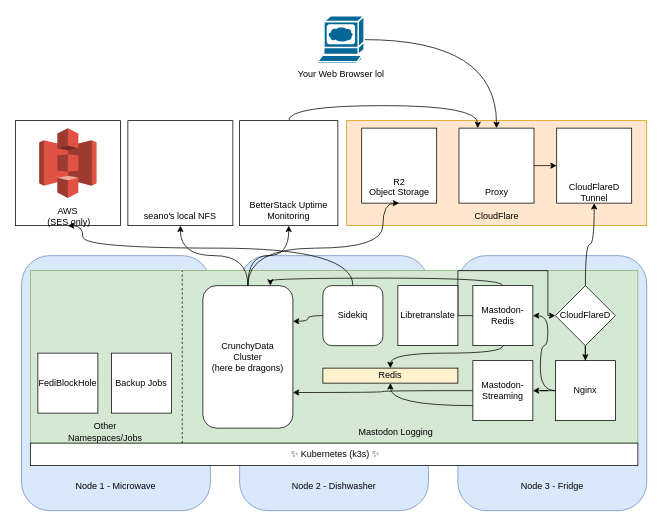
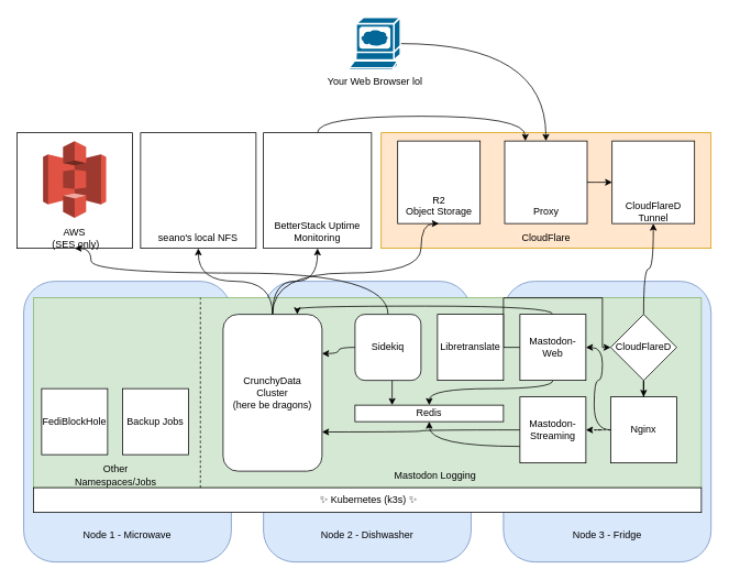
  <mxCell id="0" />
  <mxCell id="1" parent="0" />
  <mxCell id="2" value="&lt;div&gt;&lt;br&gt;&lt;/div&gt;&lt;div&gt;&lt;br&gt;&lt;/div&gt;&lt;div&gt;&lt;br&gt;&lt;/div&gt;&lt;div&gt;&lt;br&gt;&lt;/div&gt;&lt;div&gt;&lt;br&gt;&lt;/div&gt;&lt;div&gt;&lt;br&gt;&lt;/div&gt;&lt;div&gt;&lt;br&gt;&lt;/div&gt;&lt;div&gt;&lt;br&gt;&lt;/div&gt;&lt;div&gt;&lt;br&gt;&lt;/div&gt;&lt;div&gt;&lt;br&gt;&lt;/div&gt;&lt;div&gt;&lt;br&gt;&lt;/div&gt;&lt;div&gt;&lt;br&gt;&lt;/div&gt;&lt;div&gt;&lt;br&gt;&lt;/div&gt;&lt;div&gt;&lt;br&gt;&lt;/div&gt;&lt;div&gt;&lt;br&gt;&lt;/div&gt;&lt;div&gt;&lt;br&gt;&lt;/div&gt;&lt;div&gt;&lt;br&gt;&lt;/div&gt;&lt;div&gt;&lt;br&gt;&lt;/div&gt;&lt;div&gt;&lt;br&gt;&lt;/div&gt;&lt;div&gt;Node 2 - Dishwasher&lt;br&gt;&lt;/div&gt;" style="rounded=1;whiteSpace=wrap;html=1;fillColor=#dae8fc;strokeColor=#6c8ebf;" vertex="1" parent="1"><mxGeometry x="319" y="340" width="251.75" height="340" as="geometry" /></mxCell>
  <mxCell id="3" value="&lt;div&gt;&lt;br&gt;&lt;/div&gt;&lt;div&gt;&lt;br&gt;&lt;/div&gt;&lt;div&gt;&lt;br&gt;&lt;/div&gt;&lt;div&gt;&lt;br&gt;&lt;/div&gt;&lt;div&gt;&lt;br&gt;&lt;/div&gt;&lt;div&gt;&lt;br&gt;&lt;/div&gt;&lt;div&gt;&lt;br&gt;&lt;/div&gt;&lt;div&gt;&lt;br&gt;&lt;/div&gt;&lt;div&gt;&lt;br&gt;&lt;/div&gt;&lt;div&gt;&lt;br&gt;&lt;/div&gt;&lt;div&gt;&lt;br&gt;&lt;/div&gt;&lt;div&gt;&lt;br&gt;&lt;/div&gt;&lt;div&gt;&lt;br&gt;&lt;/div&gt;&lt;div&gt;&lt;br&gt;&lt;/div&gt;&lt;div&gt;&lt;br&gt;&lt;/div&gt;&lt;div&gt;&lt;br&gt;&lt;/div&gt;&lt;div&gt;&lt;br&gt;&lt;/div&gt;&lt;div&gt;&lt;br&gt;&lt;/div&gt;&lt;div&gt;&lt;br&gt;&lt;/div&gt;&lt;div&gt;Node 3 - Fridge&lt;br&gt;&lt;/div&gt;" style="rounded=1;whiteSpace=wrap;html=1;fillColor=#dae8fc;strokeColor=#6c8ebf;" vertex="1" parent="1"><mxGeometry x="610" y="340" width="251.75" height="340" as="geometry" /></mxCell>
  <mxCell id="4" value="&lt;div&gt;&lt;br&gt;&lt;/div&gt;&lt;div&gt;&lt;br&gt;&lt;/div&gt;&lt;div&gt;&lt;br&gt;&lt;/div&gt;&lt;div&gt;&lt;br&gt;&lt;/div&gt;&lt;div&gt;&lt;br&gt;&lt;/div&gt;&lt;div&gt;&lt;br&gt;&lt;/div&gt;&lt;div&gt;&lt;br&gt;&lt;/div&gt;&lt;div&gt;&lt;br&gt;&lt;/div&gt;&lt;div&gt;&lt;br&gt;&lt;/div&gt;&lt;div&gt;&lt;br&gt;&lt;/div&gt;&lt;div&gt;&lt;br&gt;&lt;/div&gt;&lt;div&gt;&lt;br&gt;&lt;/div&gt;&lt;div&gt;&lt;br&gt;&lt;/div&gt;&lt;div&gt;&lt;br&gt;&lt;/div&gt;&lt;div&gt;&lt;br&gt;&lt;/div&gt;&lt;div&gt;&lt;br&gt;&lt;/div&gt;&lt;div&gt;&lt;br&gt;&lt;/div&gt;&lt;div&gt;&lt;br&gt;&lt;/div&gt;&lt;div&gt;&lt;br&gt;&lt;/div&gt;&lt;div&gt;Node 1 - Microwave &lt;br&gt;&lt;/div&gt;" style="rounded=1;whiteSpace=wrap;html=1;fillColor=#dae8fc;strokeColor=#6c8ebf;" vertex="1" parent="1"><mxGeometry x="28.25" y="340" width="251.75" height="340" as="geometry" /></mxCell>
  <mxCell id="5" value="&lt;div&gt;&lt;br&gt;&lt;/div&gt;&lt;div&gt;&lt;br&gt;&lt;/div&gt;&lt;div&gt;&lt;br&gt;&lt;/div&gt;&lt;div&gt;&lt;br&gt;&lt;/div&gt;&lt;div&gt;&lt;br&gt;&lt;/div&gt;&lt;div&gt;&lt;br&gt;&lt;/div&gt;&lt;div&gt;&lt;br&gt;&lt;/div&gt;&lt;div&gt;&lt;br&gt;&lt;/div&gt;&lt;div&gt;AWS&lt;br&gt;&lt;/div&gt;&amp;nbsp;(SES only)" style="whiteSpace=wrap;html=1;aspect=fixed;" vertex="1" parent="1"><mxGeometry y="160" width="140" height="140" as="geometry" x="20" /></mxCell>
  <mxCell id="6" value="" style="outlineConnect=0;dashed=0;verticalLabelPosition=bottom;verticalAlign=top;align=center;html=1;shape=mxgraph.aws3.s3;fillColor=#E05243;gradientColor=none;" vertex="1" parent="1"><mxGeometry x="51.75" y="170" width="76.5" height="93" as="geometry" /></mxCell>
  <mxCell id="7" value="&lt;br&gt;&lt;div&gt;&lt;br&gt;&lt;/div&gt;&lt;div&gt;&lt;br&gt;&lt;/div&gt;&lt;div&gt;&lt;br&gt;&lt;/div&gt;&lt;div&gt;&lt;br&gt;&lt;/div&gt;&lt;div&gt;&lt;br&gt;&lt;/div&gt;&lt;div&gt;&lt;br&gt;&lt;/div&gt;&lt;div&gt;&lt;br&gt;&lt;/div&gt;&lt;div&gt;seano's local NFS&lt;/div&gt;" style="whiteSpace=wrap;html=1;aspect=fixed;" vertex="1" parent="1"><mxGeometry x="170" y="160" width="140" height="140" as="geometry" /></mxCell>
  <mxCell id="8" value="" style="shape=image;html=1;verticalAlign=top;verticalLabelPosition=bottom;labelBackgroundColor=#ffffff;imageAspect=0;aspect=fixed;image=https://cdn1.iconfinder.com/data/icons/bnw/128x128/devices/nfs_mount.png" vertex="1" parent="1"><mxGeometry x="201" y="177.5" width="78" height="78" as="geometry" /></mxCell>
  <mxCell id="9" value="&lt;div&gt;&lt;br&gt;&lt;/div&gt;&lt;div&gt;&lt;br&gt;&lt;/div&gt;&lt;div&gt;&lt;br&gt;&lt;/div&gt;&lt;div&gt;&lt;br&gt;&lt;/div&gt;&lt;div&gt;&lt;br&gt;&lt;/div&gt;&lt;div&gt;&lt;br&gt;&lt;/div&gt;&lt;div&gt;&lt;br&gt;&lt;/div&gt;&lt;div&gt;&lt;br&gt;&lt;/div&gt;&lt;div&gt;CloudFlare&lt;br&gt;&lt;/div&gt;" style="rounded=0;whiteSpace=wrap;html=1;fillColor=#ffe6cc;strokeColor=#d79b00;" vertex="1" parent="1"><mxGeometry x="461.75" y="160" width="400" height="140" as="geometry" /></mxCell>
  <mxCell id="10" value="" style="rounded=0;whiteSpace=wrap;html=1;fillColor=#d5e8d4;strokeColor=#82b366;" vertex="1" parent="1"><mxGeometry x="40" y="360" width="810" height="230" as="geometry" /></mxCell>
  <mxCell id="11" value="" style="endArrow=none;dashed=1;html=1;rounded=0;entryX=0.25;entryY=0;entryDx=0;entryDy=0;exitX=0.25;exitY=1;exitDx=0;exitDy=0;" edge="1" parent="1" source="10" target="10"><mxGeometry width="50" height="50" relative="1" as="geometry"><mxPoint x="200" y="420" as="sourcePoint" /><mxPoint x="250" y="370" as="targetPoint" /></mxGeometry></mxCell>
  <mxCell id="12" value="Other Namespaces/Jobs" style="text;html=1;strokeColor=none;fillColor=none;align=center;verticalAlign=middle;whiteSpace=wrap;rounded=0;" vertex="1" parent="1"><mxGeometry x="80" y="560" width="120" height="30" as="geometry" /></mxCell>
  <mxCell id="13" value="Mastodon Logging" style="text;html=1;strokeColor=none;fillColor=none;align=center;verticalAlign=middle;whiteSpace=wrap;rounded=0;" vertex="1" parent="1"><mxGeometry x="445" y="560" width="165" height="30" as="geometry" /></mxCell>
  <mxCell id="14" value="&amp;nbsp;✨ Kubernetes (k3s) ✨" style="rounded=0;whiteSpace=wrap;html=1;" vertex="1" parent="1"><mxGeometry x="40" y="590" width="810" height="30" as="geometry" /></mxCell>
  <mxCell id="15" value="&lt;div&gt;&lt;br&gt;&lt;/div&gt;&lt;div&gt;&lt;br&gt;&lt;/div&gt;&lt;div&gt;&lt;br&gt;&lt;/div&gt;&lt;div&gt;&lt;br&gt;&lt;/div&gt;&lt;div&gt;R2&lt;/div&gt;&lt;div&gt;Object Storage&lt;br&gt;&lt;/div&gt;" style="whiteSpace=wrap;html=1;aspect=fixed;" vertex="1" parent="1"><mxGeometry x="481.75" y="170" width="100" height="100" as="geometry" /></mxCell>
  <mxCell id="16" value="" style="shape=image;verticalLabelPosition=bottom;labelBackgroundColor=default;verticalAlign=top;aspect=fixed;imageAspect=0;image=https://cdn-1.webcatalog.io/catalog/cloudflare-r2/cloudflare-r2-icon-filled-256.png?v=1675613678837;" vertex="1" parent="1"><mxGeometry x="506.75" y="180" width="50" height="50" as="geometry" /></mxCell>
  <mxCell id="17" style="edgeStyle=orthogonalEdgeStyle;rounded=0;orthogonalLoop=1;jettySize=auto;html=1;exitX=1;exitY=0.5;exitDx=0;exitDy=0;entryX=0;entryY=0.5;entryDx=0;entryDy=0;" edge="1" parent="1" source="18" target="20"><mxGeometry relative="1" as="geometry"><Array as="points"><mxPoint x="721.75" y="220" /><mxPoint x="721.75" y="220" /></Array></mxGeometry></mxCell>
  <mxCell id="18" value="&lt;div&gt;&lt;br&gt;&lt;/div&gt;&lt;div&gt;&lt;br&gt;&lt;/div&gt;&lt;div&gt;&lt;br&gt;&lt;/div&gt;&lt;div&gt;&lt;br&gt;&lt;/div&gt;&lt;div&gt;&lt;br&gt;&lt;/div&gt;&lt;div&gt;Proxy&lt;br&gt;&lt;/div&gt;" style="whiteSpace=wrap;html=1;aspect=fixed;" vertex="1" parent="1"><mxGeometry x="611.5" y="170" width="100" height="100" as="geometry" /></mxCell>
  <mxCell id="19" value="" style="shape=image;verticalLabelPosition=bottom;labelBackgroundColor=default;verticalAlign=top;aspect=fixed;imageAspect=0;image=https://icons-for-free.com/iconfiles/png/512/super+tiny+icons+cloudflare-1324450714381209833.png;" vertex="1" parent="1"><mxGeometry x="631.75" y="180" width="59.5" height="59.5" as="geometry" /></mxCell>
  <mxCell id="20" value="&lt;div&gt;&lt;br&gt;&lt;/div&gt;&lt;div&gt;&lt;br&gt;&lt;/div&gt;&lt;div&gt;&lt;br&gt;&lt;/div&gt;&lt;div&gt;&lt;br&gt;&lt;/div&gt;&lt;div&gt;&lt;br&gt;&lt;/div&gt;&lt;div&gt;CloudFlareD&lt;/div&gt;&lt;div&gt;Tunnel&lt;br&gt;&lt;/div&gt;" style="whiteSpace=wrap;html=1;aspect=fixed;" vertex="1" parent="1"><mxGeometry x="741.75" y="170" width="100" height="100" as="geometry" /></mxCell>
  <mxCell id="21" value="" style="shape=image;verticalLabelPosition=bottom;labelBackgroundColor=default;verticalAlign=top;aspect=fixed;imageAspect=0;image=https://cdn-icons-png.flaticon.com/512/1996/1996240.png;" vertex="1" parent="1"><mxGeometry x="761.75" y="177.5" width="60" height="60" as="geometry" /></mxCell>
  <mxCell id="22" style="edgeStyle=orthogonalEdgeStyle;rounded=0;orthogonalLoop=1;jettySize=auto;html=1;entryX=0.5;entryY=0;entryDx=0;entryDy=0;curved=1;exitX=1;exitY=0.5;exitDx=0;exitDy=0;exitPerimeter=0;" edge="1" parent="1" source="23" target="18"><mxGeometry relative="1" as="geometry" /></mxCell>
  <mxCell id="23" value="Your Web Browser lol" style="shape=mxgraph.cisco.computers_and_peripherals.web_browser;html=1;pointerEvents=1;dashed=0;fillColor=#036897;strokeColor=#ffffff;strokeWidth=2;verticalLabelPosition=bottom;verticalAlign=top;align=center;outlineConnect=0;" vertex="1" parent="1"><mxGeometry x="423" y="20" width="62" height="64" as="geometry" /></mxCell>
  <mxCell id="24" style="edgeStyle=orthogonalEdgeStyle;rounded=0;orthogonalLoop=1;jettySize=auto;html=1;exitX=0;exitY=0.5;exitDx=0;exitDy=0;" edge="1" parent="1" source="27" target="46"><mxGeometry relative="1" as="geometry" /></mxCell>
  <mxCell id="25" style="edgeStyle=orthogonalEdgeStyle;rounded=0;orthogonalLoop=1;jettySize=auto;html=1;entryX=0.5;entryY=0;entryDx=0;entryDy=0;curved=1;" edge="1" parent="1" source="27" target="39"><mxGeometry relative="1" as="geometry"><Array as="points"><mxPoint x="670" y="470" /><mxPoint x="520" y="470" /></Array></mxGeometry></mxCell>
  <mxCell id="26" style="edgeStyle=orthogonalEdgeStyle;rounded=0;orthogonalLoop=1;jettySize=auto;html=1;entryX=0.75;entryY=0;entryDx=0;entryDy=0;curved=1;" edge="1" parent="1" source="27" target="43"><mxGeometry relative="1" as="geometry"><Array as="points"><mxPoint x="670" y="370" /><mxPoint x="360" y="370" /></Array></mxGeometry></mxCell>
- <mxCell id="27" value="Mastodon-Redis" style="whiteSpace=wrap;html=1;aspect=fixed;" vertex="1" parent="1"><mxGeometry x="630" y="380" width="80" height="80" as="geometry" /></mxCell>
+ <mxCell id="27" value="Mastodon-Web" style="whiteSpace=wrap;html=1;aspect=fixed;" vertex="1" parent="1"><mxGeometry x="630" y="380" width="80" height="80" as="geometry" /></mxCell>
+ <mxCell id="28" style="edgeStyle=orthogonalEdgeStyle;rounded=0;orthogonalLoop=1;jettySize=auto;html=1;entryX=0.25;entryY=0;entryDx=0;entryDy=0;curved=1;" edge="1" parent="1" source="31" target="39"><mxGeometry relative="1" as="geometry"><Array as="points"><mxPoint x="475" y="470" /><mxPoint x="475" y="470" /></Array></mxGeometry></mxCell>
  <mxCell id="29" style="edgeStyle=orthogonalEdgeStyle;rounded=0;orthogonalLoop=1;jettySize=auto;html=1;entryX=1;entryY=0.25;entryDx=0;entryDy=0;curved=1;" edge="1" parent="1" source="31" target="43"><mxGeometry relative="1" as="geometry" /></mxCell>
  <mxCell id="30" style="edgeStyle=orthogonalEdgeStyle;rounded=0;orthogonalLoop=1;jettySize=auto;html=1;entryX=0.5;entryY=1;entryDx=0;entryDy=0;curved=1;" edge="1" parent="1" source="31" target="5"><mxGeometry relative="1" as="geometry"><Array as="points"><mxPoint x="470" y="330" /><mxPoint x="110" y="330" /></Array></mxGeometry></mxCell>
  <mxCell id="31" value="&lt;div&gt;Sidekiq&lt;/div&gt;" style="whiteSpace=wrap;html=1;aspect=fixed;rounded=1;" vertex="1" parent="1"><mxGeometry x="430" y="380" width="80" height="80" as="geometry" /></mxCell>
  <mxCell id="32" style="edgeStyle=orthogonalEdgeStyle;rounded=0;orthogonalLoop=1;jettySize=auto;html=1;entryX=1;entryY=0.75;entryDx=0;entryDy=0;curved=1;" edge="1" parent="1" source="34" target="43"><mxGeometry relative="1" as="geometry" /></mxCell>
  <mxCell id="33" style="edgeStyle=orthogonalEdgeStyle;rounded=0;orthogonalLoop=1;jettySize=auto;html=1;exitX=0;exitY=0.75;exitDx=0;exitDy=0;entryX=0.5;entryY=1;entryDx=0;entryDy=0;curved=1;" edge="1" parent="1" source="34" target="39"><mxGeometry relative="1" as="geometry" /></mxCell>
  <mxCell id="34" value="Mastodon-Streaming" style="whiteSpace=wrap;html=1;aspect=fixed;" vertex="1" parent="1"><mxGeometry x="630" y="480" width="80" height="80" as="geometry" /></mxCell>
  <mxCell id="35" value="Libretranslate" style="whiteSpace=wrap;html=1;aspect=fixed;" vertex="1" parent="1"><mxGeometry x="530" y="380" width="80" height="80" as="geometry" /></mxCell>
  <mxCell id="36" style="edgeStyle=orthogonalEdgeStyle;rounded=0;orthogonalLoop=1;jettySize=auto;html=1;entryX=1;entryY=0.5;entryDx=0;entryDy=0;curved=1;" edge="1" parent="1" source="38" target="27"><mxGeometry relative="1" as="geometry" /></mxCell>
- <mxCell id="37" style="edgeStyle=orthogonalEdgeStyle;rounded=0;orthogonalLoop=1;jettySize=auto;html=1;entryX=1;entryY=0.5;entryDx=0;entryDy=0;" edge="1" parent="1" source="38" target="34"><mxGeometry relative="1" as="geometry" /></mxCell>
+ <mxCell id="37" style="edgeStyle=orthogonalEdgeStyle;rounded=0;orthogonalLoop=1;jettySize=auto;html=1;entryX=1;entryY=0.5;entryDx=0;entryDy=0;dashed=1;" edge="1" parent="1" source="38" target="34"><mxGeometry relative="1" as="geometry" /></mxCell>
  <mxCell id="38" value="Nginx" style="whiteSpace=wrap;html=1;aspect=fixed;" vertex="1" parent="1"><mxGeometry x="740" y="480" width="80" height="80" as="geometry" /></mxCell>
- <mxCell id="39" value="Redis" style="rounded=0;whiteSpace=wrap;html=1;fillColor=#fff2cc;" vertex="1" parent="1"><mxGeometry x="430" y="490" width="180" height="20" as="geometry" /></mxCell>
+ <mxCell id="39" value="Redis" style="rounded=0;whiteSpace=wrap;html=1;" vertex="1" parent="1"><mxGeometry x="430" y="490" width="180" height="20" as="geometry" /></mxCell>
  <mxCell id="40" style="edgeStyle=orthogonalEdgeStyle;rounded=0;orthogonalLoop=1;jettySize=auto;html=1;entryX=0.5;entryY=1;entryDx=0;entryDy=0;curved=1;" edge="1" parent="1" source="43" target="7"><mxGeometry relative="1" as="geometry" /></mxCell>
  <mxCell id="41" style="edgeStyle=orthogonalEdgeStyle;rounded=0;orthogonalLoop=1;jettySize=auto;html=1;entryX=0.5;entryY=1;entryDx=0;entryDy=0;curved=1;" edge="1" parent="1" source="43" target="15"><mxGeometry relative="1" as="geometry"><Array as="points"><mxPoint x="330" y="330" /><mxPoint x="510" y="330" /></Array></mxGeometry></mxCell>
  <mxCell id="42" style="edgeStyle=orthogonalEdgeStyle;rounded=0;orthogonalLoop=1;jettySize=auto;html=1;entryX=0.5;entryY=1;entryDx=0;entryDy=0;curved=1;" edge="1" parent="1" source="43" target="48"><mxGeometry relative="1" as="geometry" /></mxCell>
  <mxCell id="43" value="&lt;div&gt;CrunchyData&lt;/div&gt;&lt;div&gt;Cluster&lt;/div&gt;&lt;div&gt;(here be dragons)&lt;br&gt;&lt;/div&gt;" style="rounded=1;whiteSpace=wrap;html=1;" vertex="1" parent="1"><mxGeometry x="270" y="380" width="120" height="190" as="geometry" /></mxCell>
  <mxCell id="44" style="edgeStyle=orthogonalEdgeStyle;rounded=0;orthogonalLoop=1;jettySize=auto;html=1;entryX=0.5;entryY=1;entryDx=0;entryDy=0;curved=1;" edge="1" parent="1" source="46" target="20"><mxGeometry relative="1" as="geometry" /></mxCell>
  <mxCell id="45" style="edgeStyle=orthogonalEdgeStyle;rounded=0;orthogonalLoop=1;jettySize=auto;html=1;entryX=0.5;entryY=0;entryDx=0;entryDy=0;" edge="1" parent="1" source="46" target="38"><mxGeometry relative="1" as="geometry" /></mxCell>
  <mxCell id="46" value="CloudFlareD" style="rhombus;whiteSpace=wrap;html=1;aspect=fixed;" vertex="1" parent="1"><mxGeometry x="740" y="380" width="80" height="80" as="geometry" /></mxCell>
  <mxCell id="47" style="edgeStyle=orthogonalEdgeStyle;rounded=0;orthogonalLoop=1;jettySize=auto;html=1;entryX=0.25;entryY=0;entryDx=0;entryDy=0;exitX=0.5;exitY=0;exitDx=0;exitDy=0;curved=1;" edge="1" parent="1" source="48" target="18"><mxGeometry relative="1" as="geometry" /></mxCell>
  <mxCell id="48" value="&lt;div&gt;&lt;br&gt;&lt;/div&gt;&lt;div&gt;&lt;br&gt;&lt;/div&gt;&lt;div&gt;&lt;br&gt;&lt;/div&gt;&lt;div&gt;&lt;br&gt;&lt;/div&gt;&lt;div&gt;&lt;br&gt;&lt;/div&gt;&lt;div&gt;&lt;br&gt;&lt;/div&gt;&lt;div&gt;&lt;br&gt;&lt;/div&gt;&lt;div&gt;BetterStack Uptime Monitoring&lt;/div&gt;" style="rounded=0;whiteSpace=wrap;html=1;" vertex="1" parent="1"><mxGeometry x="319" y="160" width="131" height="140" as="geometry" /></mxCell>
  <mxCell id="49" value="" style="shape=image;verticalLabelPosition=bottom;labelBackgroundColor=default;verticalAlign=top;aspect=fixed;imageAspect=0;image=https://store-images.s-microsoft.com/image/apps.31201.ca7c834e-af42-45e7-84ae-d7ba88dffc73.444f86f-824a-4b75-b1c4-7d2a7e2a2f5b.0ba26944-2fa4-4664-99af-28c833b1b36d.png;" vertex="1" parent="1"><mxGeometry x="349.5" y="181.5" width="70" height="70" as="geometry" /></mxCell>
  <mxCell id="50" value="FediBlockHole" style="whiteSpace=wrap;html=1;aspect=fixed;" vertex="1" parent="1"><mxGeometry x="50" y="470" width="80" height="80" as="geometry" /></mxCell>
  <mxCell id="51" value="Backup Jobs" style="whiteSpace=wrap;html=1;aspect=fixed;" vertex="1" parent="1"><mxGeometry x="148.25" y="470" width="80" height="80" as="geometry" /></mxCell>
